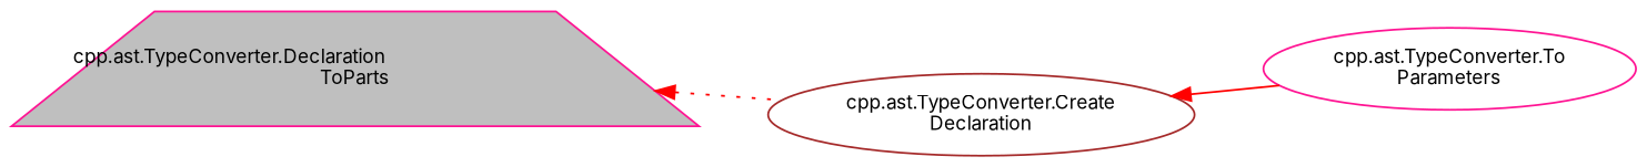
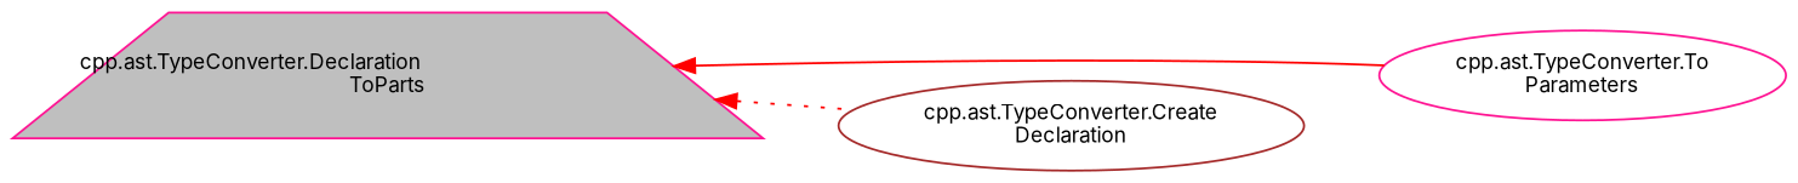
  digraph {
    fontname=Inter
    rankdir=LR
    node [color=deeppink fillcolor=white fontname=Inter fontsize=10 shape=ellipse style=filled]
    edge [color=red dir=back fontname=Inter fontsize=10 labelfontname=Helvetica labelfontsize=10]
    n1 [fillcolor=grey75 fontcolor=black height=0.2 label="cpp.ast.TypeConverter.Declaration\lToParts" shape=trapezium width=0.4]
    n2 [height=0.2 label="cpp.ast.TypeConverter.To\lParameters" width=0.4]
    n3 [color=brown height=0.2 label="cpp.ast.TypeConverter.Create\lDeclaration" width=0.4]
-   n3 -> n2 [style=solid]
+   n1 -> n2 [style=solid]
    n1 -> n3 [style=dotted]
  }
